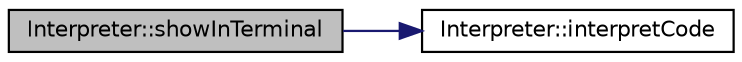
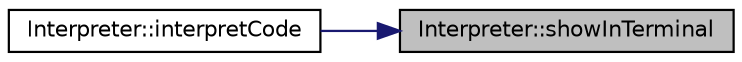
  digraph {
    rankdir=RL
    fontname="DejaVu Sans"
    node [color=black fontname="DejaVu Sans" fontsize=10 shape=record style=filled]
    n1 [fillcolor=grey75 fontcolor=black height=0.2 label="Interpreter::showInTerminal" width=0.4]
    n2 [fillcolor=white height=0.2 label="Interpreter::interpretCode" width=0.4]
-   n2 -> n1 [color=midnightblue dir=back fontname="DejaVu Sans" fontsize=10 labelfontname=Helvetica labelfontsize=10 style=solid]
+   n1 -> n2 [color=midnightblue dir=back fontname="DejaVu Sans" fontsize=10 labelfontname=Helvetica labelfontsize=10 style=solid]
  }
